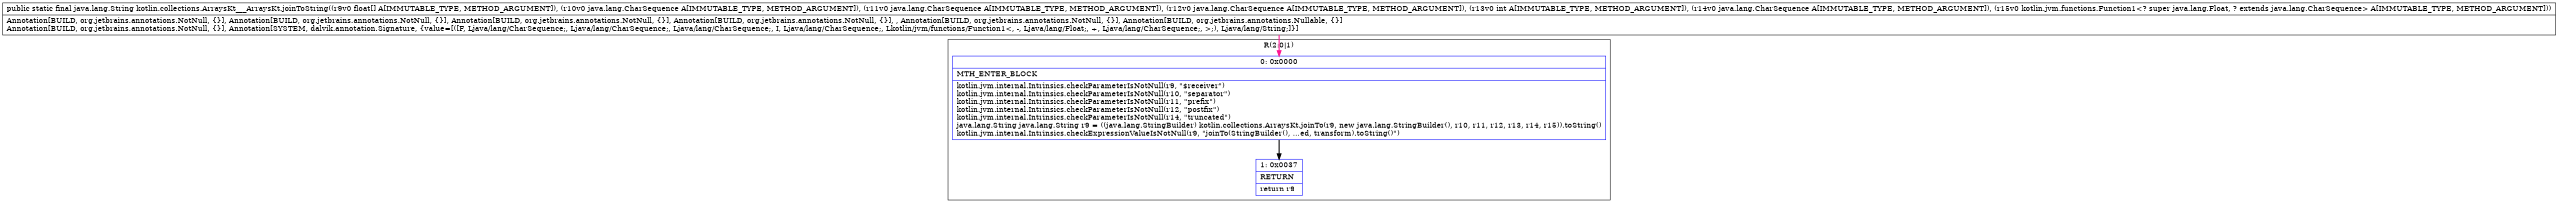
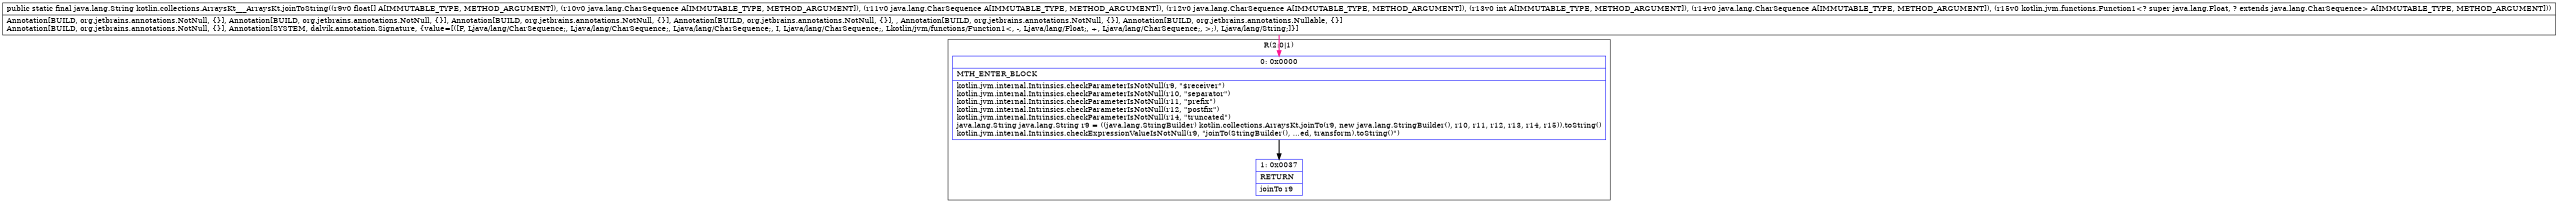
  digraph {
    node [color=blue shape=record]
    edge [style=bold]
    n1 [label="{0\:\ 0x0000|MTH_ENTER_BLOCK\l|kotlin.jvm.internal.Intrinsics.checkParameterIsNotNull(r9, \"$receiver\")\lkotlin.jvm.internal.Intrinsics.checkParameterIsNotNull(r10, \"separator\")\lkotlin.jvm.internal.Intrinsics.checkParameterIsNotNull(r11, \"prefix\")\lkotlin.jvm.internal.Intrinsics.checkParameterIsNotNull(r12, \"postfix\")\lkotlin.jvm.internal.Intrinsics.checkParameterIsNotNull(r14, \"truncated\")\ljava.lang.String java.lang.String r9 = ((java.lang.StringBuilder) kotlin.collections.ArraysKt.joinTo(r9, new java.lang.StringBuilder(), r10, r11, r12, r13, r14, r15)).toString()\lkotlin.jvm.internal.Intrinsics.checkExpressionValueIsNotNull(r9, \"joinTo(StringBuilder(), …ed, transform).toString()\")\l}"]
-   n2 [label="{1\:\ 0x0037|RETURN\l|return r9\l}"]
+   n2 [label="{1\:\ 0x0037|RETURN\l|joinTo r9\l}"]
    n3 [label="{public static final java.lang.String kotlin.collections.ArraysKt___ArraysKt.joinToString((r9v0 float[] A[IMMUTABLE_TYPE, METHOD_ARGUMENT]), (r10v0 java.lang.CharSequence A[IMMUTABLE_TYPE, METHOD_ARGUMENT]), (r11v0 java.lang.CharSequence A[IMMUTABLE_TYPE, METHOD_ARGUMENT]), (r12v0 java.lang.CharSequence A[IMMUTABLE_TYPE, METHOD_ARGUMENT]), (r13v0 int A[IMMUTABLE_TYPE, METHOD_ARGUMENT]), (r14v0 java.lang.CharSequence A[IMMUTABLE_TYPE, METHOD_ARGUMENT]), (r15v0 kotlin.jvm.functions.Function1\<? super java.lang.Float, ? extends java.lang.CharSequence\> A[IMMUTABLE_TYPE, METHOD_ARGUMENT]))  | Annotation[BUILD, org.jetbrains.annotations.NotNull, \{\}], Annotation[BUILD, org.jetbrains.annotations.NotNull, \{\}], Annotation[BUILD, org.jetbrains.annotations.NotNull, \{\}], Annotation[BUILD, org.jetbrains.annotations.NotNull, \{\}], , Annotation[BUILD, org.jetbrains.annotations.NotNull, \{\}], Annotation[BUILD, org.jetbrains.annotations.Nullable, \{\}]\lAnnotation[BUILD, org.jetbrains.annotations.NotNull, \{\}], Annotation[SYSTEM, dalvik.annotation.Signature, \{value=[([F, Ljava\/lang\/CharSequence;, Ljava\/lang\/CharSequence;, Ljava\/lang\/CharSequence;, I, Ljava\/lang\/CharSequence;, Lkotlin\/jvm\/functions\/Function1\<, \-, Ljava\/lang\/Float;, +, Ljava\/lang\/CharSequence;, \>;), Ljava\/lang\/String;]\}]\l}" color=""]
    subgraph cluster_1 {
      label="R(2:0|1)"
      n1
      n2
    }
    n1 -> n2 [color=black]
    n3 -> n1 [color=deeppink]
  }
